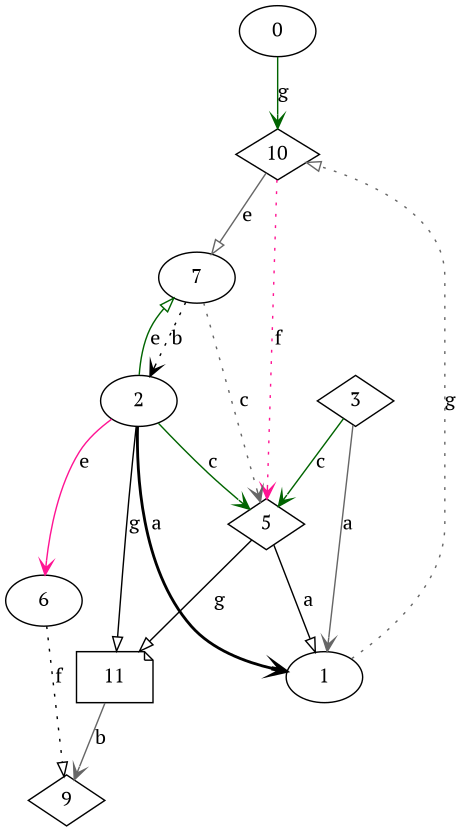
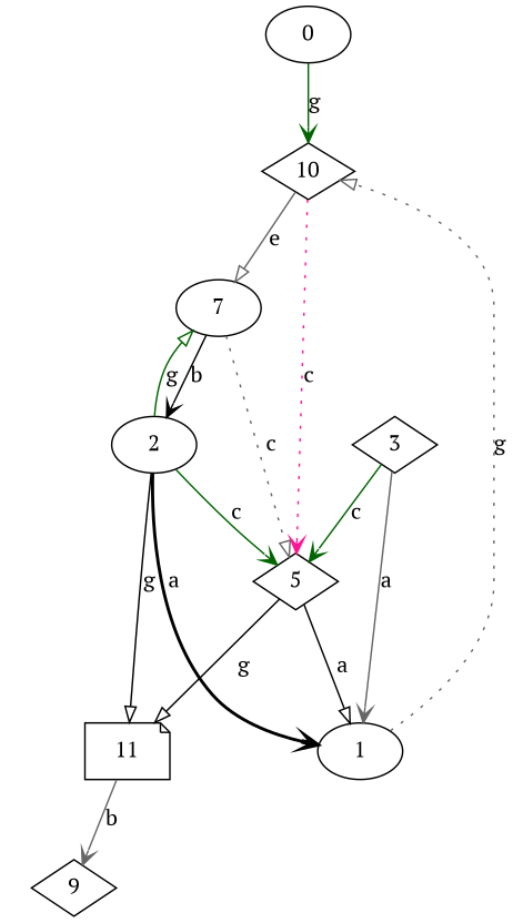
  strict digraph {
    fontname="PT Serif"
    node [fontname="PT Serif" shape=ellipse]
    edge [arrowhead=vee color=black fontname="PT Serif" style=solid]
    10 [shape=diamond]
    0
    5 [shape=diamond]
    7
    1
    2
-   6
    11 [shape=note]
    9 [shape=diamond]
    3 [shape=diamond]
-   10 -> 5 [color=deeppink label=f style=dotted]
+   10 -> 5 [color=deeppink label=c style=dotted]
    10 -> 7 [arrowhead=onormal color=gray40 label=e]
    0 -> 10 [color=darkgreen label=g]
    5 -> 1 [arrowhead=onormal label=a]
    5 -> 11 [arrowhead=onormal label=g]
-   7 -> 5 [color=gray40 label=c style=dotted]
-   7 -> 2 [label=b style=dotted]
+   7 -> 5 [arrowhead=onormal color=gray40 label=c style=dotted]
+   7 -> 2 [label=b]
    1 -> 10 [arrowhead=onormal color=gray40 label=g style=dotted]
    2 -> 5 [color=darkgreen label=c]
-   2 -> 7 [arrowhead=onormal color=darkgreen label=e]
+   2 -> 7 [arrowhead=onormal color=darkgreen label=g]
    2 -> 1 [label=a style=bold]
-   2 -> 6 [color=deeppink label=e]
    2 -> 11 [arrowhead=onormal label=g]
-   6 -> 9 [arrowhead=onormal label=f style=dotted]
    11 -> 9 [color=gray40 label=b]
    3 -> 5 [color=darkgreen label=c]
    3 -> 1 [color=gray40 label=a]
  }
